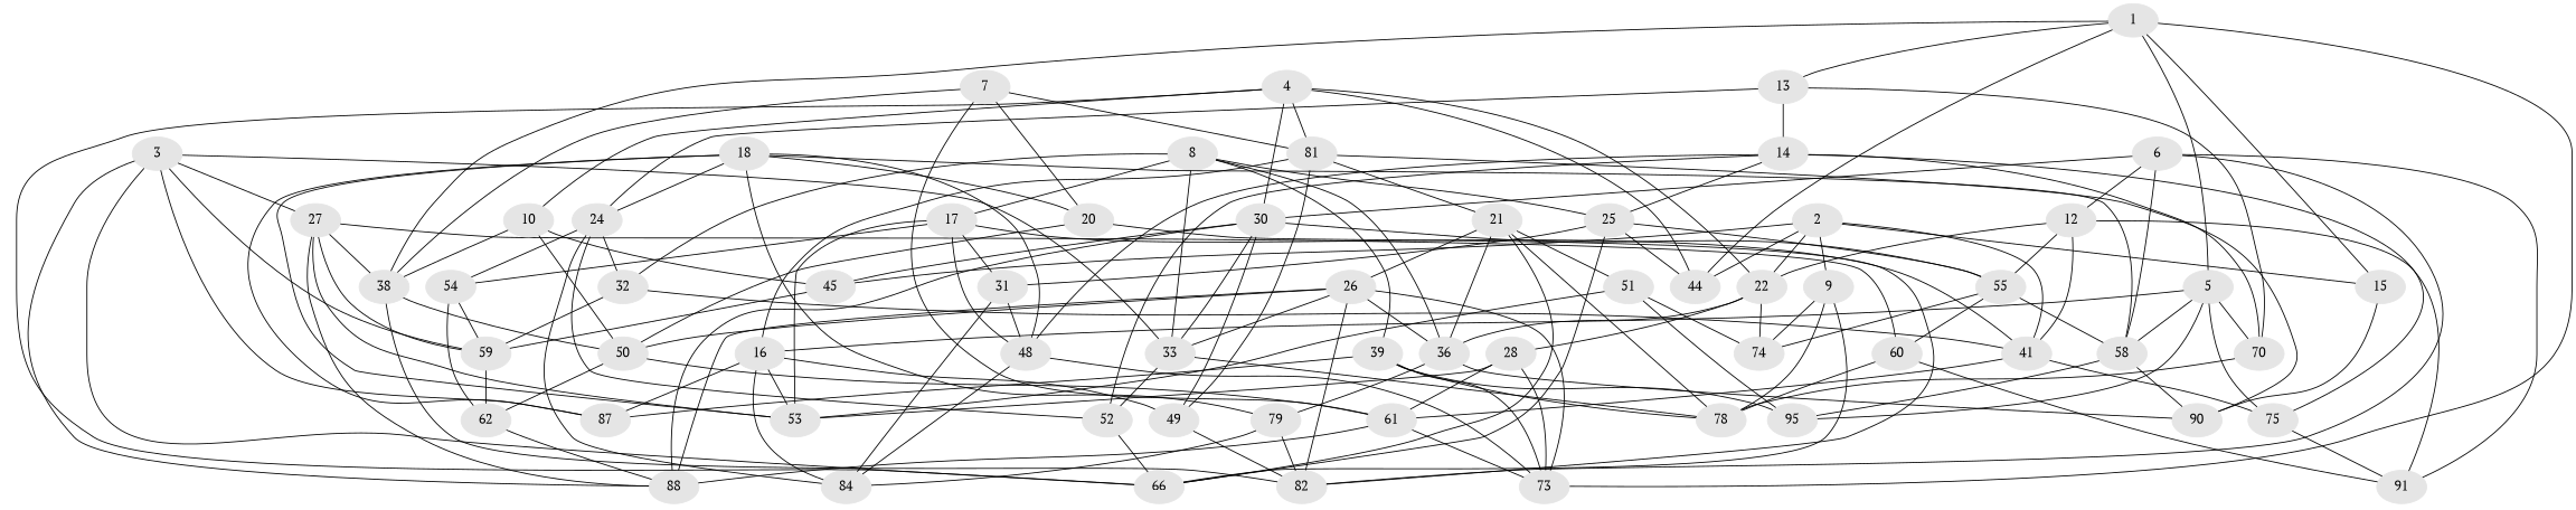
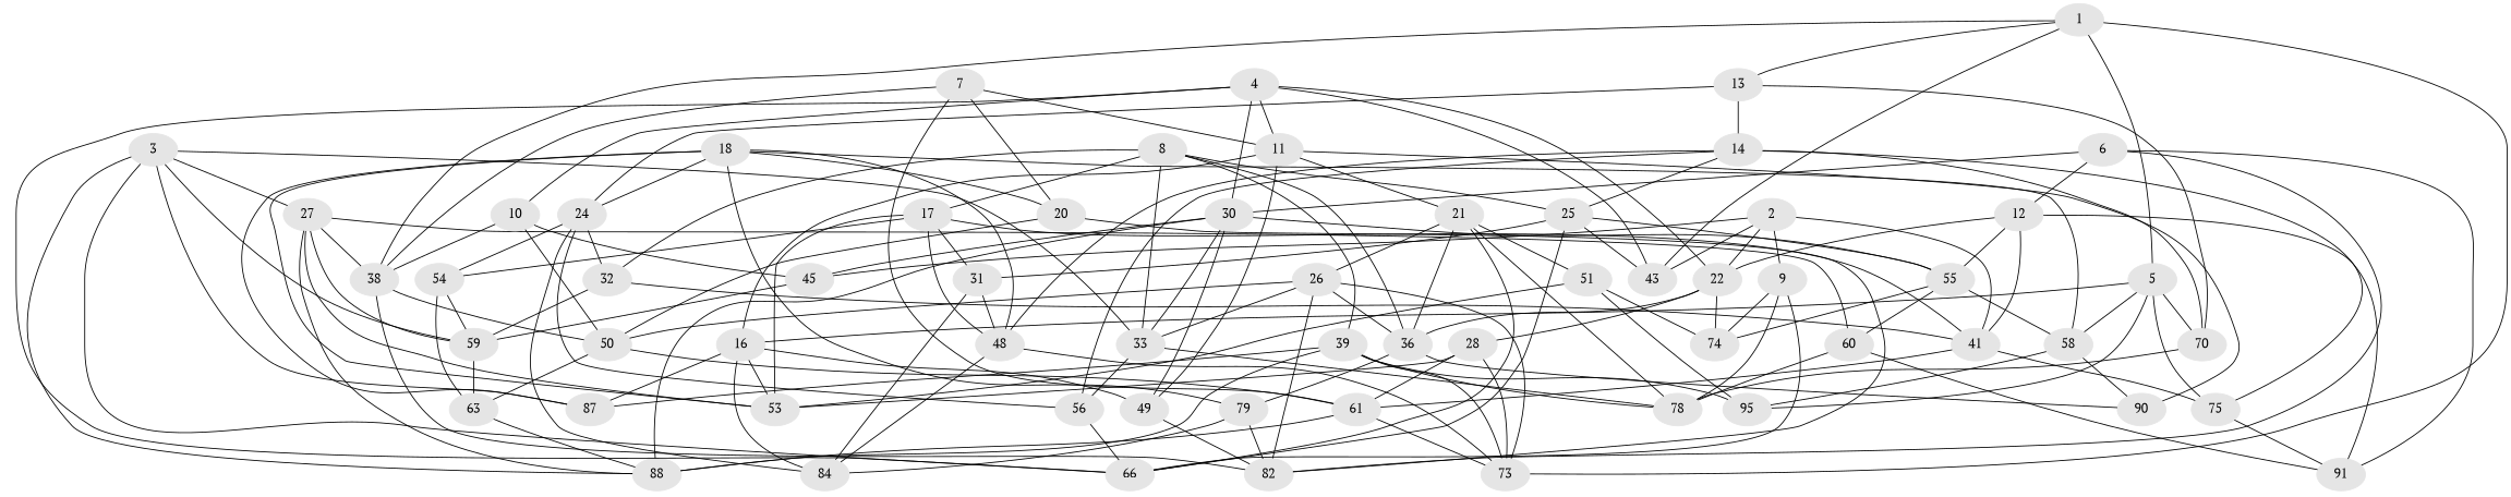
  graph {
    fontname="PT Serif"
    node [color=gray90 fontname="PT Serif" style=filled]
    edge [fontname="PT Serif"]
    1 [super="+81"]
    5 [super="+37"]
    13
-   15
    38 [super="+99"]
-   44
+   44 [label=43]
    73 [super="+100"]
    16 [super="+43"]
    58 [super="+72"]
    70
    75
    95
    14 [super="+34"]
    24 [super="+47"]
    90
    82 [super="+83"]
    50 [super="+96"]
    2 [super="+77"]
    9
    22 [super="+23"]
    41 [super="+68"]
    45
    66 [super="+76"]
    74
    78 [super="+85"]
    36 [super="+57"]
    28
    61 [super="+98"]
    59 [super="+71"]
    3 [super="+42"]
    27 [super="+80"]
    33 [super="+89"]
    87
    88 [super="+92"]
    53 [super="+67"]
    60
-   52
-   62
+   52 [label=56]
+   62 [label=63]
    4 [super="+86"]
    10
-   11 [super="+35" label=81]
+   11 [super="+35"]
    30 [super="+101"]
    21 [super="+46"]
    49
    55 [super="+69"]
    84 [super="+93"]
    91
    6 [super="+39"]
    12 [super="+97"]
    7
    20
    8 [super="+64"]
    17 [super="+19"]
    25 [super="+48"]
    n55 [label=39 super="+56"]
    32
    n57 [label=48 super="+65"]
    31
    54
    79
    26 [super="+94"]
    51
    18 [super="+63"]
    1 -- 5
    1 -- 13
-   1 -- 15
    1 -- 38
    1 -- 44
    1 -- 73
    5 -- 16
    5 -- 58
    5 -- 70
    5 -- 75
    5 -- 95
    13 -- 70
    13 -- 14
    13 -- 24
-   15 -- 90
    38 -- 82
    38 -- 50
    16 -- 87
    16 -- 53
    16 -- 49
    16 -- 84
    58 -- 95
    58 -- 90
    70 -- 78
    75 -- 91
    14 -- 70
    14 -- 75
    14 -- 52
    14 -- 25
    14 -- n57
    24 -- 52
    24 -- 84
    24 -- 32
    24 -- 54
    50 -- 61
    50 -- 62
-   2 -- 15
    2 -- 44
    2 -- 9
    2 -- 22
    2 -- 41
    2 -- 45
    9 -- 66
    9 -- 74
    9 -- 78
    22 -- 74
    22 -- 36
    22 -- 28
    41 -- 75
    41 -- 61
    45 -- 59
    36 -- 90
    36 -- 79
    28 -- 73
    28 -- 61
    28 -- 53
    61 -- 73
    61 -- 88
    59 -- 62
    3 -- 66
    3 -- 59
    3 -- 27
    3 -- 33
    3 -- 87
    3 -- 88
    27 -- 38
    27 -- 59
    27 -- 88
    27 -- 53
    27 -- 60
    33 -- 78
    33 -- 52
    60 -- 78
    60 -- 91
    52 -- 66
    62 -- 88
    4 -- 44
    4 -- 22
    4 -- 66
    4 -- 10
    4 -- 11
    4 -- 30
    10 -- 38
    10 -- 50
    10 -- 45
    11 -- 16
    11 -- 90
    11 -- 21
    11 -- 49
    30 -- 45
    30 -- 33
    30 -- 88
    30 -- 49
    30 -- 55
    21 -- 66
    21 -- 78
    21 -- 36
    21 -- 26
    21 -- 51
    49 -- 82
    55 -- 58
    55 -- 74
    55 -- 60
-   6 -- 58
    6 -- 82
    6 -- 30
    6 -- 91
    6 -- 12
    12 -- 22
    12 -- 41
    12 -- 55
    12 -- 91
    7 -- 38
    7 -- 61
    7 -- 11
    7 -- 20
    20 -- 82
    20 -- 50
    8 -- 36
    8 -- 33
    8 -- 17
    8 -- 25
    8 -- n55
    8 -- 32
    17 -- 41
    17 -- 53
    17 -- n57
    17 -- 31
    17 -- 54
    25 -- 44
    25 -- 66
    25 -- 55
    25 -- 31
    n55 -- 73
    n55 -- 95
    n55 -- 78
    n55 -- 87
-   26 -- 88
+   n55 -- 88
    32 -- 41
    32 -- 59
    n57 -- 73
    n57 -- 84
    31 -- 84
    31 -- n57
    54 -- 59
    54 -- 62
    79 -- 82
    79 -- 84
    26 -- 73
    26 -- 82
    26 -- 50
    26 -- 36
    26 -- 33
    51 -- 95
    51 -- 74
    51 -- 53
    18 -- 58
    18 -- 24
    18 -- 87
    18 -- 53
    18 -- 20
    18 -- n57
    18 -- 79
  }
